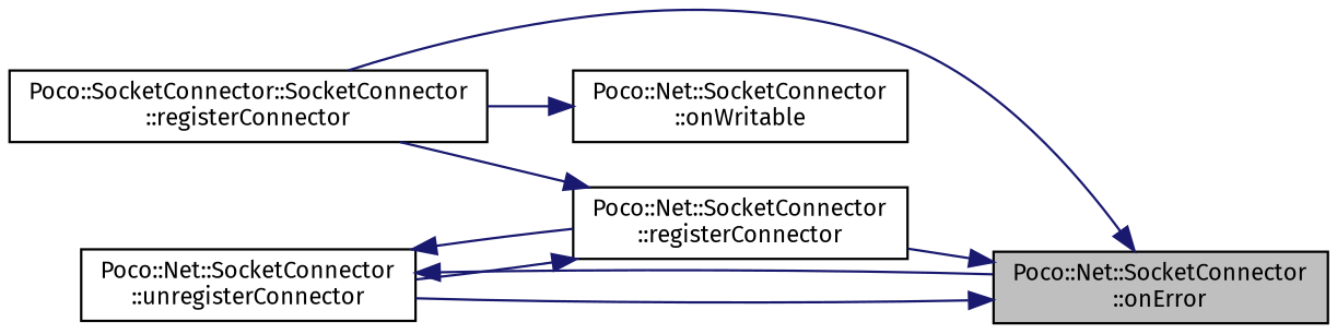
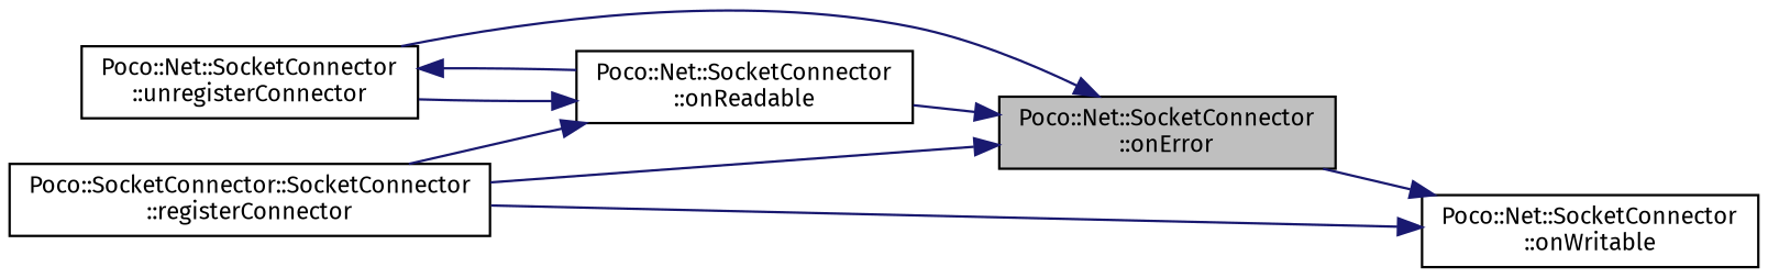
  digraph {
    fontname="Fira Sans"
    rankdir=RL
    node [color=black fillcolor=white fontname="Fira Sans" fontsize=10 shape=record style=filled]
    edge [color=midnightblue dir=back fontname="Fira Sans" fontsize=10 labelfontname=Helvetica labelfontsize=10 style=solid]
    n1 [fillcolor=grey75 fontcolor=black height=0.2 label="Poco::Net::SocketConnector\l::onError" width=0.4]
-   n2 [height=0.2 label="Poco::Net::SocketConnector\l::registerConnector" width=0.4]
+   n2 [height=0.2 label="Poco::Net::SocketConnector\l::onReadable" width=0.4]
    n3 [height=0.2 label="Poco::SocketConnector::SocketConnector\l::registerConnector" width=0.4]
    n4 [height=0.2 label="Poco::Net::SocketConnector\l::unregisterConnector" width=0.4]
    n5 [height=0.2 label="Poco::Net::SocketConnector\l::onWritable" width=0.4]
    n1 -> n2
    n1 -> n3
    n1 -> n4
    n2 -> n3
    n2 -> n4
-   n4 -> n1
+   n5 -> n1
    n4 -> n2
    n5 -> n3
  }
